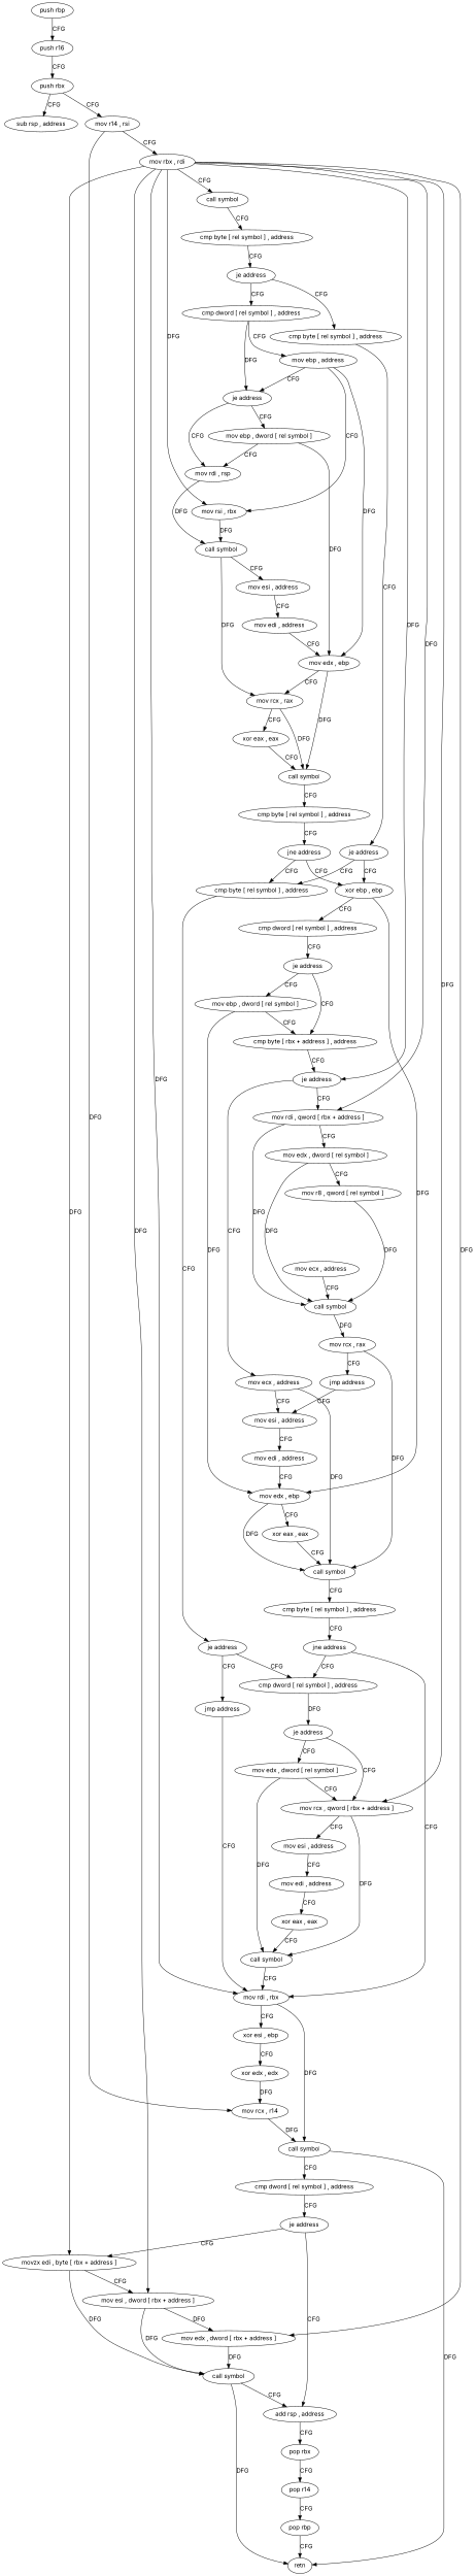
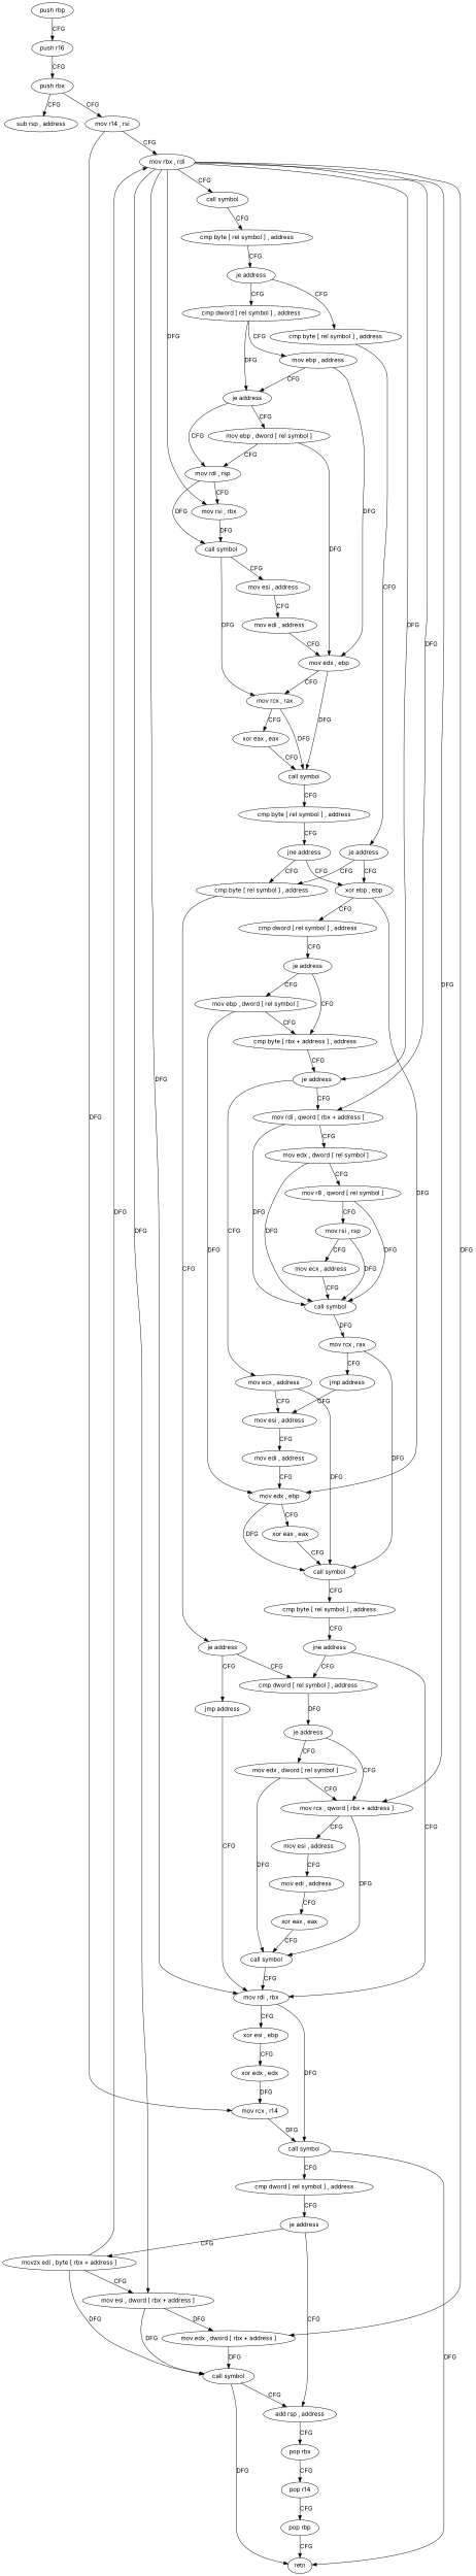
  digraph {
    fontname=Inter
    node [fontname=Inter]
    edge [fontname=Inter]
    n1 [label="push rbp"]
    n2 [label="push r16"]
    n3 [label="push rbx"]
    n4 [label="sub rsp , address"]
    n5 [label="mov r14 , rsi"]
    n6 [label="mov rbx , rdi"]
    n7 [label="mov rcx , r14"]
    n8 [label="call symbol"]
    n9 [label="mov rsi , rbx"]
    n10 [label="je address"]
    n11 [label="mov rdi , qword [ rbx + address ]"]
    n12 [label="mov rcx , qword [ rbx + address ]"]
    n13 [label="mov rdi , rbx"]
    n14 [label="movzx edi , byte [ rbx + address ]"]
    n15 [label="mov esi , dword [ rbx + address ]"]
    n16 [label="mov edx , dword [ rbx + address ]"]
    n17 [label="call symbol"]
    n18 [label="cmp byte [ rel symbol ] , address"]
    n19 [label="call symbol"]
    n20 [label="mov ecx , address"]
    n21 [label="mov edx , dword [ rel symbol ]"]
    n22 [label="call symbol"]
    n23 [label="call symbol"]
    n24 [label="mov esi , address"]
    n25 [label="xor esi , ebp"]
    n26 [label="call symbol"]
    n27 [label="je address"]
    n28 [label="cmp dword [ rel symbol ] , address"]
    n29 [label="cmp byte [ rel symbol ] , address"]
    n30 [label="mov ebp , address"]
    n31 [label="je address"]
    n32 [label="je address"]
    n33 [label="mov edx , ebp"]
    n34 [label="mov rdi , rsp"]
    n35 [label="mov ebp , dword [ rel symbol ]"]
    n36 [label="xor ebp , ebp"]
    n37 [label="cmp byte [ rel symbol ] , address"]
    n38 [label="mov rcx , rax"]
    n39 [label="call symbol"]
    n40 [label="mov esi , address"]
    n41 [label="cmp dword [ rel symbol ] , address"]
    n42 [label="mov edx , ebp"]
    n43 [label="je address"]
    n44 [label="je address"]
    n45 [label="call symbol"]
    n46 [label="xor eax , eax"]
    n47 [label="cmp dword [ rel symbol ] , address"]
    n48 [label="jmp address"]
    n49 [label="mov edi , address"]
    n50 [label="xor eax , eax"]
    n51 [label="cmp byte [ rel symbol ] , address"]
    n52 [label="jne address"]
    n53 [label="cmp byte [ rbx + address ] , address"]
    n54 [label="mov ebp , dword [ rel symbol ]"]
    n55 [label="je address"]
    n56 [label="mov edx , dword [ rel symbol ]"]
    n57 [label="mov esi , address"]
    n58 [label="mov edi , address"]
    n59 [label="cmp byte [ rel symbol ] , address"]
    n60 [label="mov r8 , qword [ rel symbol ]"]
    n61 [label="mov rcx , rax"]
    n62 [label="mov edi , address"]
    n63 [label="xor edx , edx"]
    n64 [label="cmp dword [ rel symbol ] , address"]
    n65 [label=retn]
+   n66 [label="mov rsi , rsp"]
    n67 [label="mov ecx , address"]
    n68 [label="jmp address"]
    n69 [label="xor eax , eax"]
    n70 [label="je address"]
    n71 [label="add rsp , address"]
    n72 [label="pop rbx"]
    n73 [label="pop r14"]
    n74 [label="jne address"]
    n75 [label="pop rbp"]
    n1 -> n2 [label=CFG]
    n2 -> n3 [label=CFG]
    n3 -> n4 [label=CFG]
    n3 -> n5 [label=CFG]
    n5 -> n6 [label=CFG]
    n5 -> n7 [label=DFG]
    n6 -> n8 [label=CFG]
    n6 -> n9 [label=DFG]
    n6 -> n10 [label=DFG]
    n6 -> n11 [label=DFG]
    n6 -> n12 [label=DFG]
    n6 -> n13 [label=DFG]
-   n6 -> n14 [label=DFG]
+   n14 -> n6 [label=DFG]
    n6 -> n15 [label=DFG]
    n6 -> n16 [label=DFG]
    n7 -> n17 [label=DFG]
    n8 -> n18 [label=CFG]
    n9 -> n19 [label=DFG]
    n10 -> n11 [label=CFG]
    n10 -> n20 [label=CFG]
    n11 -> n21 [label=CFG]
    n11 -> n22 [label=DFG]
    n12 -> n23 [label=DFG]
    n12 -> n24 [label=CFG]
    n13 -> n17 [label=DFG]
    n13 -> n25 [label=CFG]
    n14 -> n15 [label=CFG]
    n14 -> n26 [label=DFG]
    n15 -> n16 [label=DFG]
    n15 -> n26 [label=DFG]
    n16 -> n26 [label=DFG]
    n17 -> n64 [label=CFG]
    n17 -> n65 [label=DFG]
    n18 -> n27 [label=CFG]
    n19 -> n38 [label=DFG]
    n19 -> n40 [label=CFG]
    n20 -> n45 [label=DFG]
    n20 -> n57 [label=CFG]
    n21 -> n22 [label=DFG]
    n21 -> n60 [label=CFG]
    n22 -> n61 [label=DFG]
    n23 -> n13 [label=CFG]
    n24 -> n62 [label=CFG]
    n25 -> n63 [label=CFG]
    n26 -> n65 [label=DFG]
    n26 -> n71 [label=CFG]
    n27 -> n28 [label=CFG]
    n27 -> n29 [label=CFG]
    n28 -> n30 [label=CFG]
    n28 -> n31 [label=DFG]
    n29 -> n32 [label=CFG]
    n30 -> n31 [label=CFG]
    n30 -> n33 [label=DFG]
    n31 -> n34 [label=CFG]
    n31 -> n35 [label=CFG]
    n32 -> n36 [label=CFG]
    n32 -> n37 [label=CFG]
    n33 -> n38 [label=CFG]
    n33 -> n39 [label=DFG]
-   n30 -> n9 [label=CFG]
+   n34 -> n9 [label=CFG]
    n34 -> n19 [label=DFG]
    n35 -> n33 [label=DFG]
    n35 -> n34 [label=CFG]
    n36 -> n41 [label=CFG]
    n36 -> n42 [label=DFG]
    n37 -> n43 [label=CFG]
    n38 -> n39 [label=DFG]
    n38 -> n50 [label=CFG]
    n39 -> n51 [label=CFG]
    n40 -> n49 [label=CFG]
    n41 -> n44 [label=CFG]
    n42 -> n45 [label=DFG]
    n42 -> n46 [label=CFG]
    n43 -> n47 [label=CFG]
    n43 -> n48 [label=CFG]
    n44 -> n53 [label=CFG]
    n44 -> n54 [label=CFG]
    n45 -> n59 [label=CFG]
    n46 -> n45 [label=CFG]
    n47 -> n55 [label=DFG]
    n48 -> n13 [label=CFG]
    n49 -> n33 [label=CFG]
    n50 -> n39 [label=CFG]
    n51 -> n52 [label=CFG]
    n52 -> n36 [label=CFG]
    n52 -> n37 [label=CFG]
    n53 -> n10 [label=CFG]
    n54 -> n42 [label=DFG]
    n54 -> n53 [label=CFG]
    n55 -> n12 [label=CFG]
    n55 -> n56 [label=CFG]
    n56 -> n12 [label=CFG]
    n56 -> n23 [label=DFG]
    n57 -> n58 [label=CFG]
    n58 -> n42 [label=CFG]
    n59 -> n74 [label=CFG]
    n60 -> n22 [label=DFG]
+   n60 -> n66 [label=CFG]
    n61 -> n45 [label=DFG]
    n61 -> n68 [label=CFG]
    n62 -> n69 [label=CFG]
    n63 -> n7 [label=DFG]
    n64 -> n70 [label=CFG]
+   n66 -> n22 [label=DFG]
+   n66 -> n67 [label=CFG]
    n67 -> n22 [label=CFG]
    n68 -> n57 [label=CFG]
    n69 -> n23 [label=CFG]
    n70 -> n14 [label=CFG]
    n70 -> n71 [label=CFG]
    n71 -> n72 [label=CFG]
    n72 -> n73 [label=CFG]
    n73 -> n75 [label=CFG]
    n74 -> n13 [label=CFG]
    n74 -> n47 [label=CFG]
    n75 -> n65 [label=CFG]
  }
